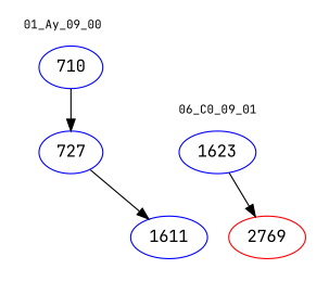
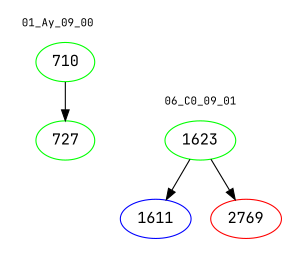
  digraph {
    fontname="JetBrains Mono"
    node [color=green fontname="JetBrains Mono"]
    edge [color=black fontname="JetBrains Mono"]
-   n1 [color=blue label=710]
-   n2 [color=blue label=727]
-   n3 [color=blue label=1623]
+   n1 [label=710]
+   n2 [label=727]
+   n3 [label=1623]
    n4 [color=blue label=1611]
    n5 [color=red label=2769]
    subgraph cluster_1 {
      color=white
      fontsize=10
      label="01_Ay_09_00"
      n1
      n2
    }
    subgraph cluster_2 {
      color=white
      fontsize=10
      label="06_C0_09_01"
      n3
      n4
      n5
    }
    n1 -> n2
-   n2 -> n4
+   n3 -> n4
    n3 -> n5
  }
